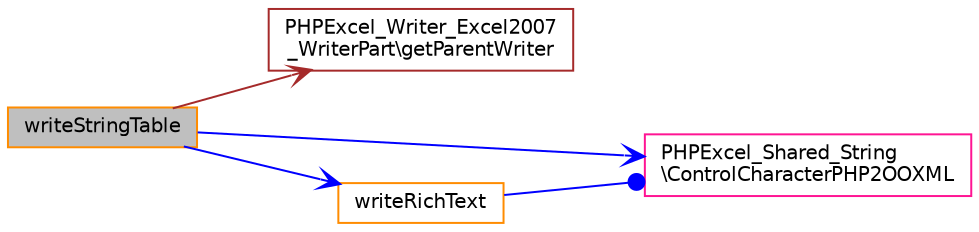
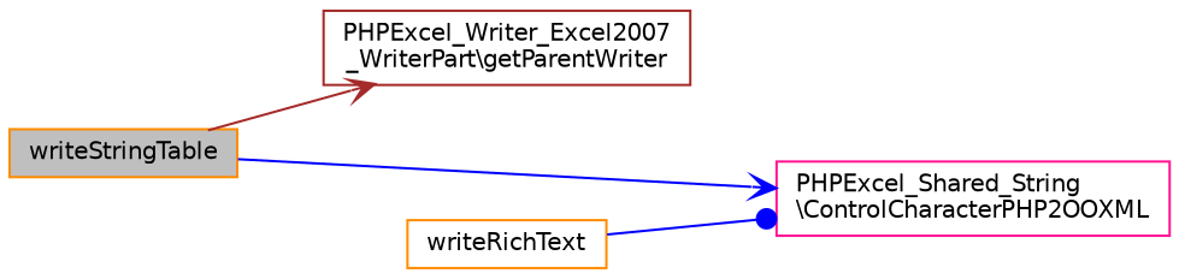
  digraph {
    rankdir=LR
    node [color=darkorange fillcolor=white fontname=Helvetica fontsize=10 shape=record style=filled]
    edge [color=blue fontname=Helvetica fontsize=10 labelfontname=Helvetica labelfontsize=10 style=solid arrowhead=vee]
    n1 [fillcolor=grey75 fontcolor=black height=0.2 label=writeStringTable width=0.4]
    n2 [color=brown height=0.2 label="PHPExcel_Writer_Excel2007\l_WriterPart\\getParentWriter" width=0.4]
    n3 [color=deeppink height=0.2 label="PHPExcel_Shared_String\l\\ControlCharacterPHP2OOXML" width=0.4]
    n4 [height=0.2 label=writeRichText width=0.4]
    n1 -> n2 [color=brown]
    n1 -> n3
-   n1 -> n4
    n4 -> n3 [arrowhead=dot]
  }
